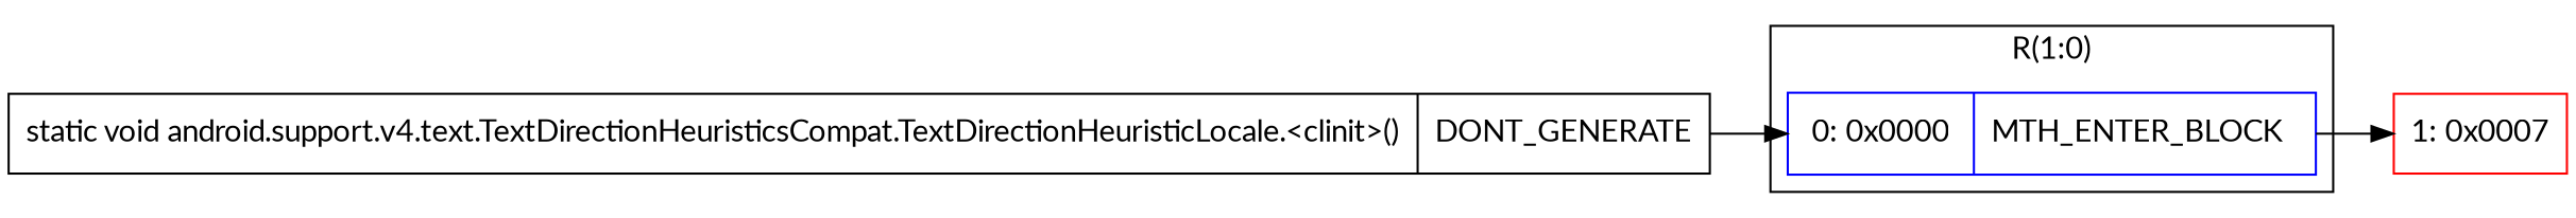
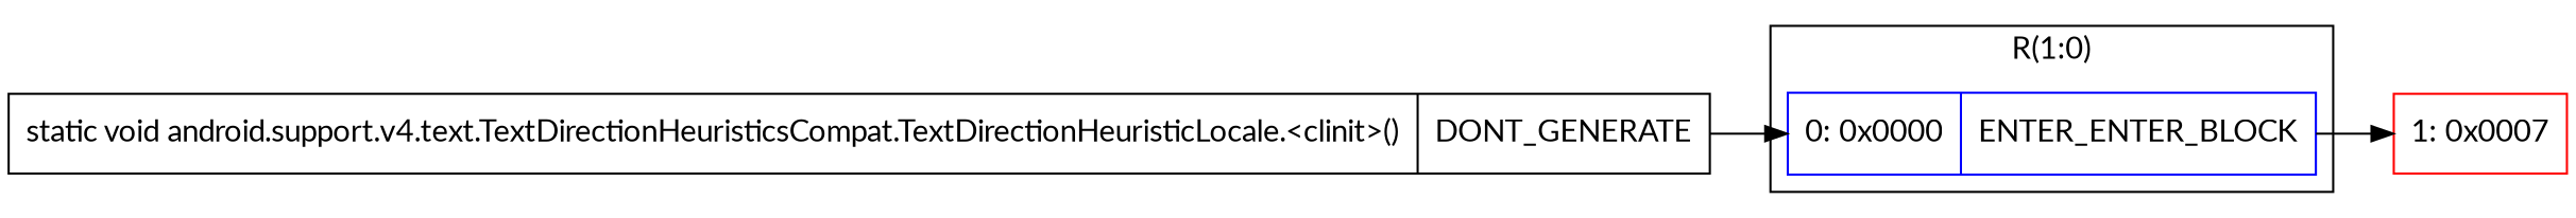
  digraph {
    rankdir=LR
    fontname=Lato
    node [shape=record fontname=Lato]
    edge [fontname=Lato]
-   n1 [color=blue label="{0\:\ 0x0000|MTH_ENTER_BLOCK\l}"]
+   n1 [color=blue label="{0\:\ 0x0000|ENTER_ENTER_BLOCK\l}"]
    n2 [color=red label="{1\:\ 0x0007}"]
    n3 [label="{static void android.support.v4.text.TextDirectionHeuristicsCompat.TextDirectionHeuristicLocale.\<clinit\>()  | DONT_GENERATE\l}"]
    subgraph cluster_1 {
      label="R(1:0)"
      n1
    }
    n1 -> n2
    n3 -> n1
  }
